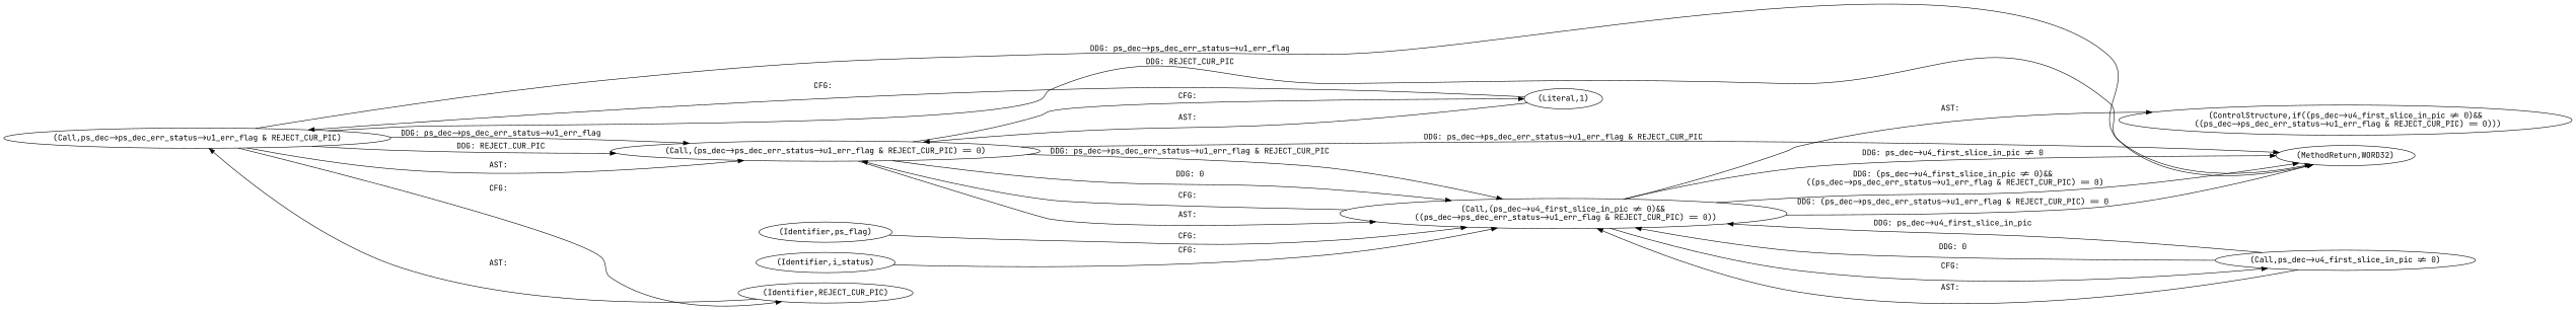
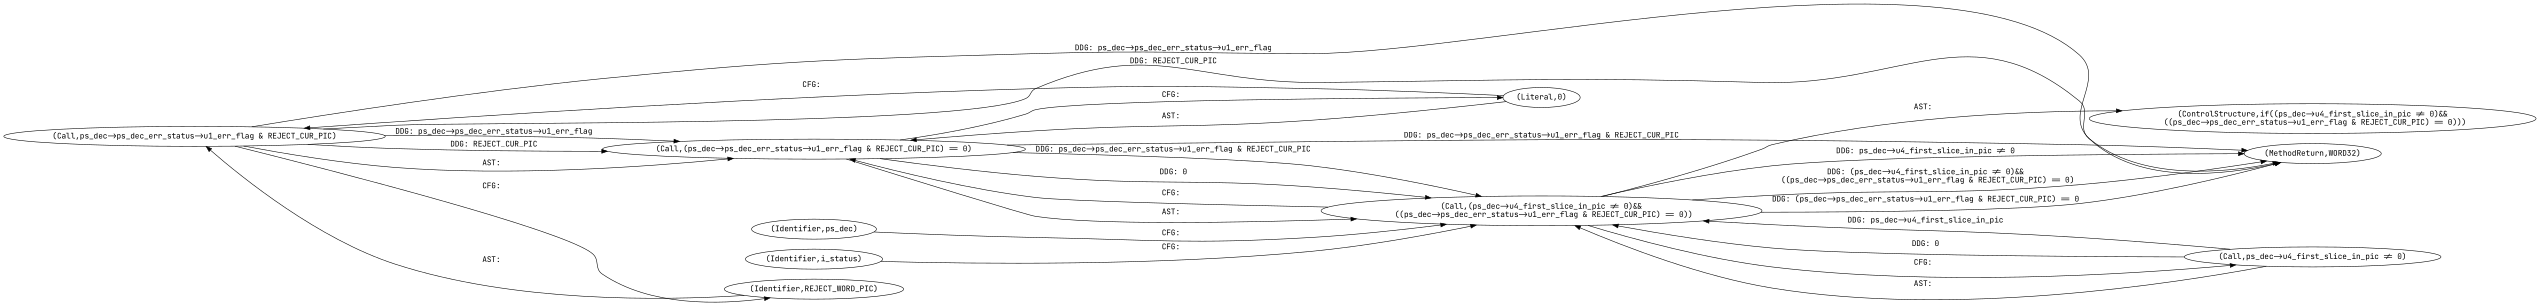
  digraph {
    fontname="JetBrains Mono"
    rankdir=LR
    node [fontname="JetBrains Mono"]
    edge [fontname="JetBrains Mono"]
    n1 [label="(Call,ps_dec->ps_dec_err_status->u1_err_flag & REJECT_CUR_PIC)"]
    n2 [label="(Call,(ps_dec->ps_dec_err_status->u1_err_flag & REJECT_CUR_PIC) == 0)"]
    n3 [label="(MethodReturn,WORD32)"]
-   n4 [label="(Identifier,REJECT_CUR_PIC)"]
+   n4 [label="(Identifier,REJECT_WORD_PIC)"]
    n5 [label="(Call,(ps_dec->u4_first_slice_in_pic != 0)&&\n ((ps_dec->ps_dec_err_status->u1_err_flag & REJECT_CUR_PIC) == 0))"]
-   n6 [label="(Literal,1)"]
+   n6 [label="(Literal,0)"]
    n7 [label="(Call,ps_dec->u4_first_slice_in_pic != 0)"]
    n8 [label="(ControlStructure,if((ps_dec->u4_first_slice_in_pic != 0)&&\n ((ps_dec->ps_dec_err_status->u1_err_flag & REJECT_CUR_PIC) == 0)))"]
-   n9 [label="(Identifier,ps_flag)"]
+   n9 [label="(Identifier,ps_dec)"]
    n10 [label="(Identifier,i_status)"]
    n1 -> n2 [label="AST: "]
    n1 -> n2 [label="DDG: ps_dec->ps_dec_err_status->u1_err_flag"]
    n1 -> n2 [label="DDG: REJECT_CUR_PIC"]
    n1 -> n3 [label="DDG: ps_dec->ps_dec_err_status->u1_err_flag"]
    n1 -> n3 [label="DDG: REJECT_CUR_PIC"]
    n1 -> n4 [label="CFG: "]
    n2 -> n3 [label="DDG: ps_dec->ps_dec_err_status->u1_err_flag & REJECT_CUR_PIC"]
    n2 -> n5 [label="AST: "]
    n2 -> n5 [label="DDG: ps_dec->ps_dec_err_status->u1_err_flag & REJECT_CUR_PIC"]
    n2 -> n5 [label="DDG: 0"]
    n2 -> n6 [label="CFG: "]
    n4 -> n1 [label="AST: "]
    n5 -> n2 [label="CFG: "]
    n5 -> n3 [label="DDG: (ps_dec->ps_dec_err_status->u1_err_flag & REJECT_CUR_PIC) == 0"]
    n5 -> n3 [label="DDG: ps_dec->u4_first_slice_in_pic != 0"]
    n5 -> n3 [label="DDG: (ps_dec->u4_first_slice_in_pic != 0)&&\n ((ps_dec->ps_dec_err_status->u1_err_flag & REJECT_CUR_PIC) == 0)"]
    n5 -> n7 [label="CFG: "]
    n5 -> n8 [label="AST: "]
    n6 -> n1 [label="CFG: "]
    n6 -> n2 [label="AST: "]
    n7 -> n5 [label="AST: "]
    n7 -> n5 [label="DDG: ps_dec->u4_first_slice_in_pic"]
    n7 -> n5 [label="DDG: 0"]
    n9 -> n5 [label="CFG: "]
    n10 -> n5 [label="CFG: "]
  }
